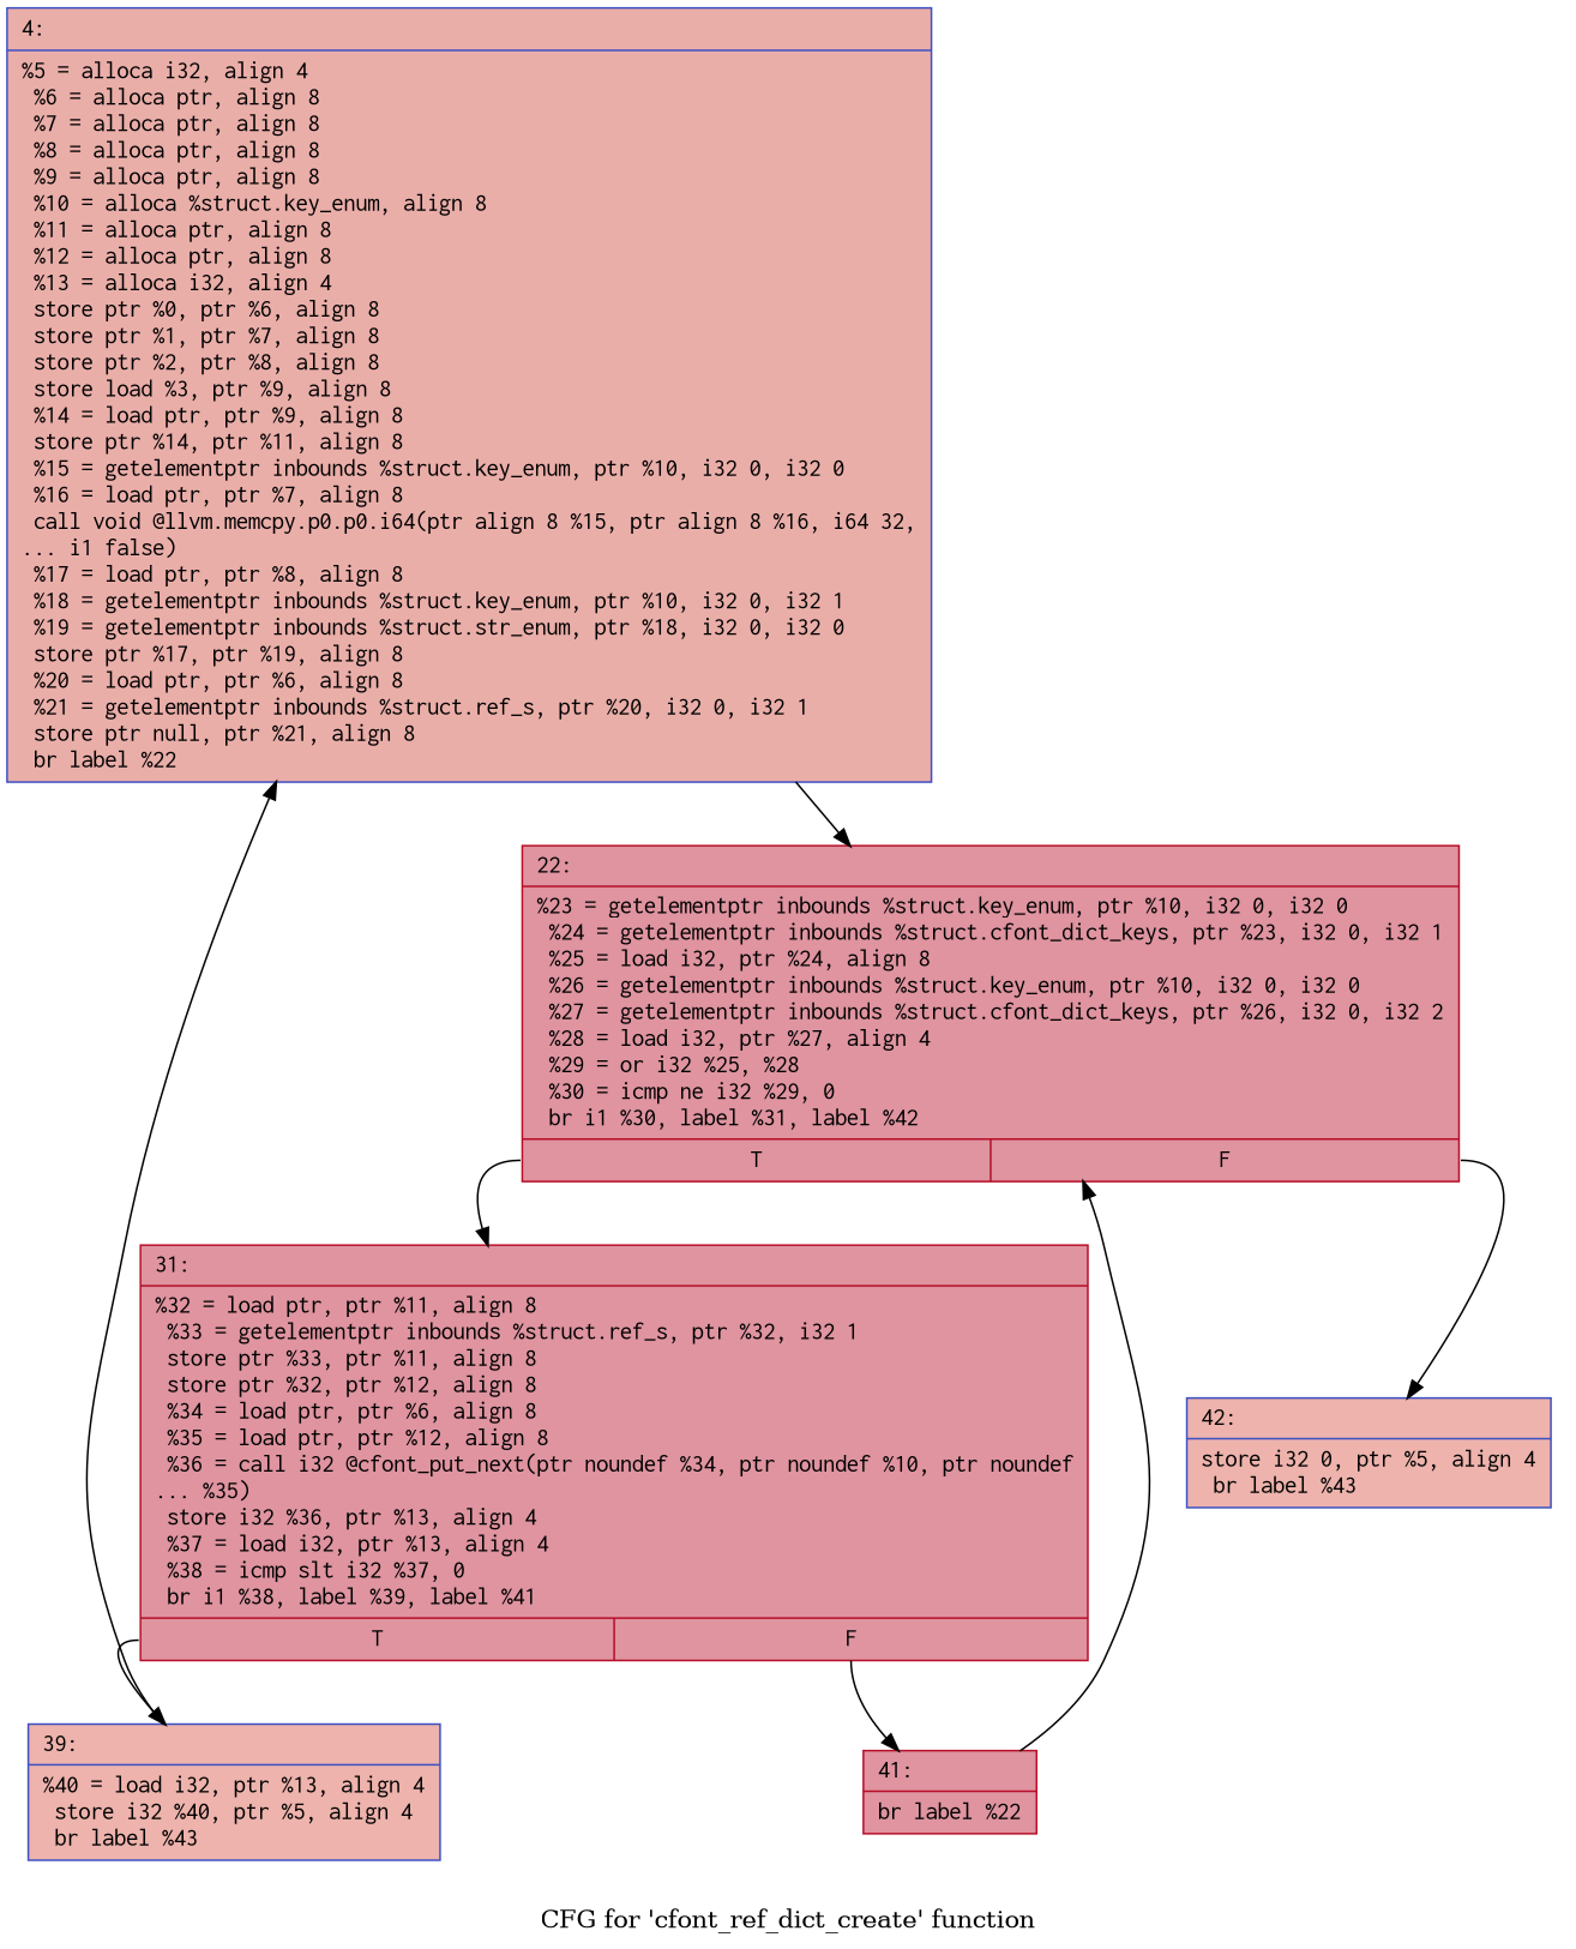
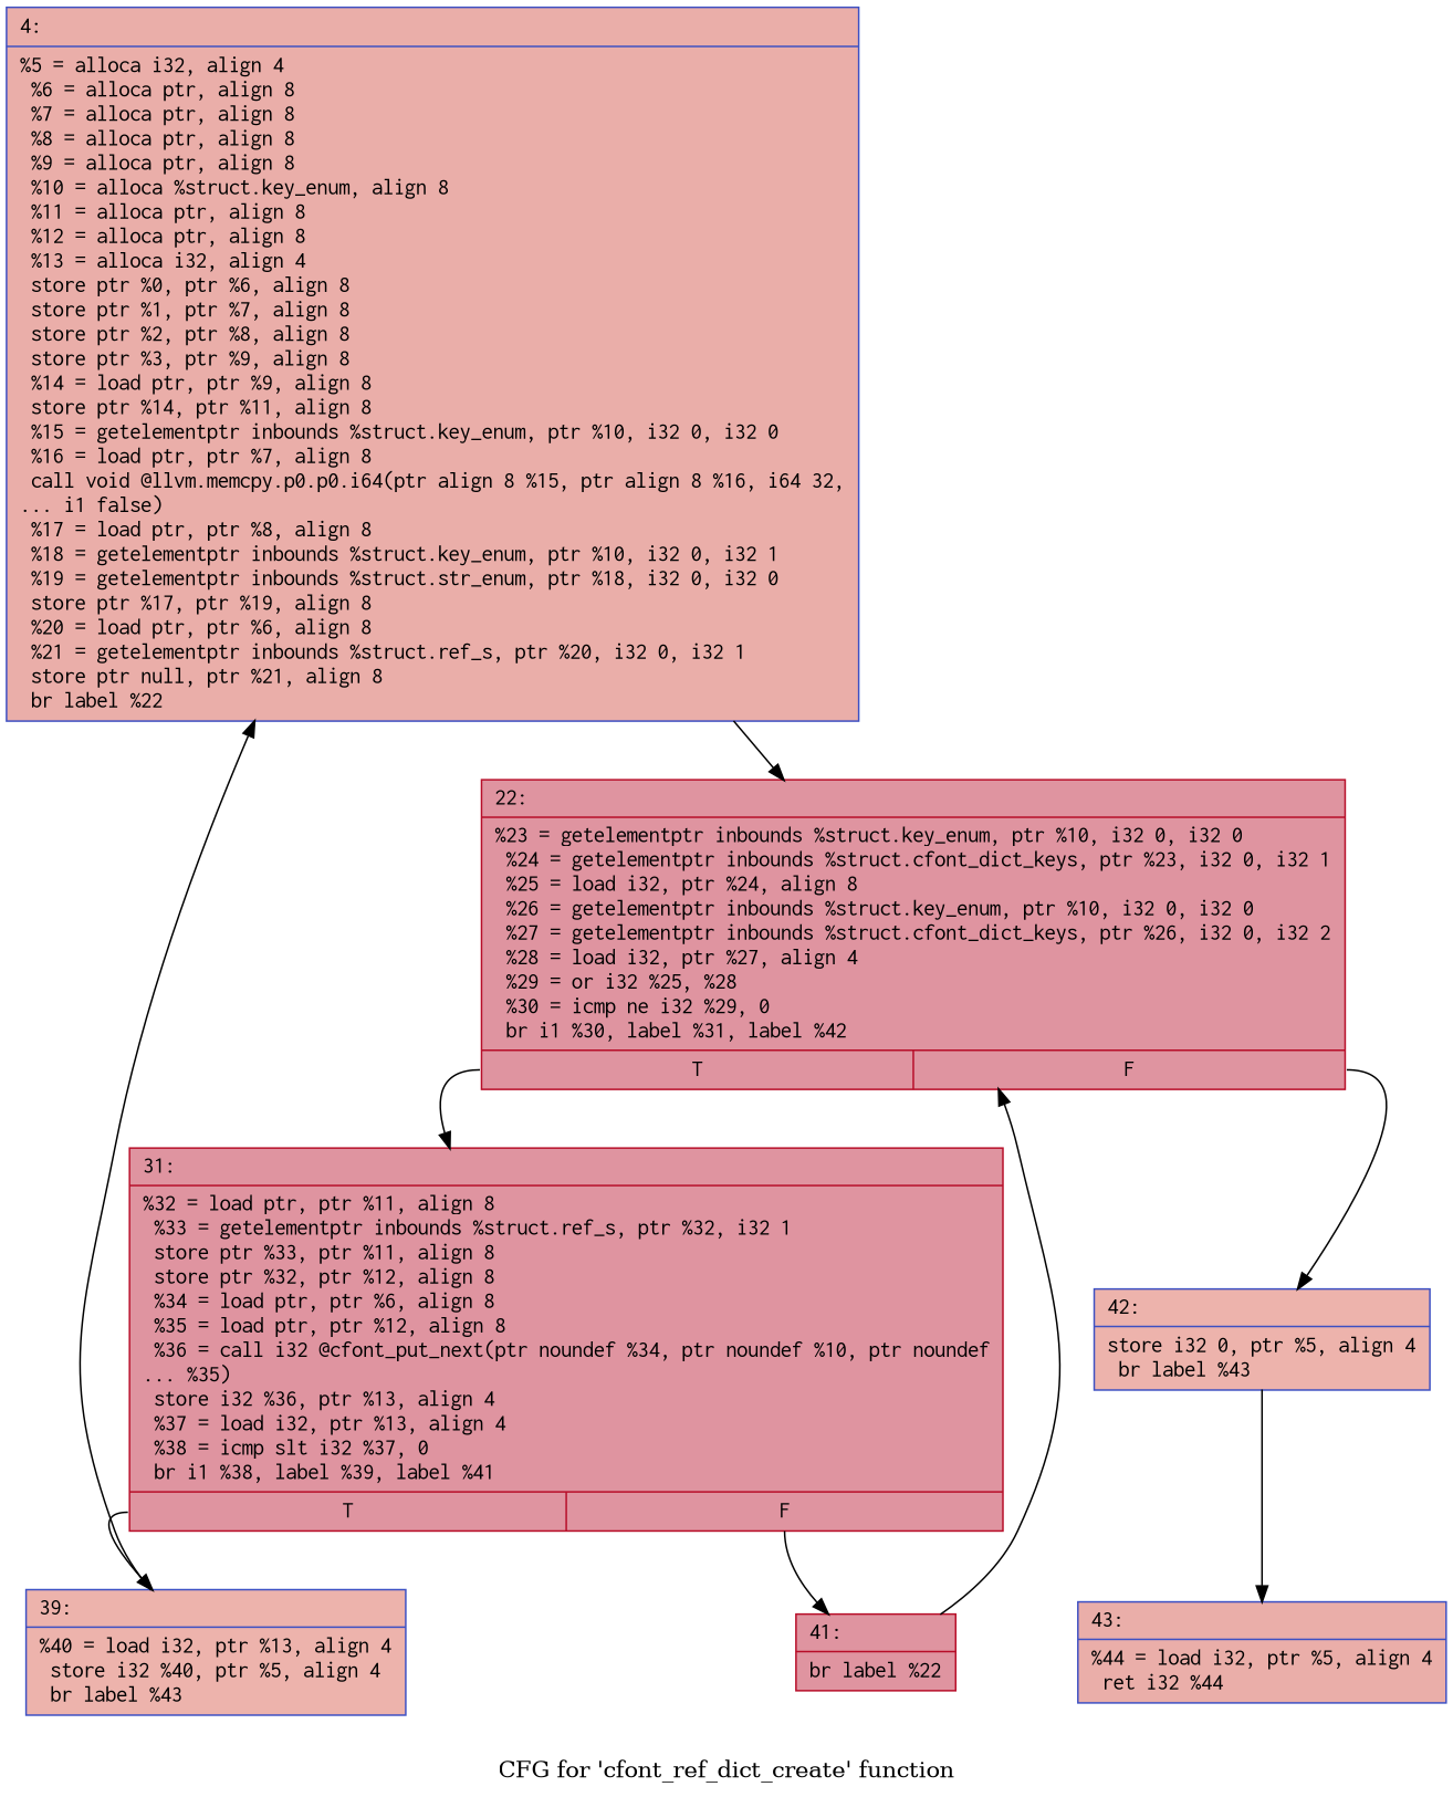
  digraph {
    label="CFG for 'cfont_ref_dict_create' function"
    node [color="#3d50c3ff" fillcolor="#b70d2870" fontname=Courier shape=record style=filled]
-   n1 [fillcolor="#d0473d70" label="{4:\l|  %5 = alloca i32, align 4\l  %6 = alloca ptr, align 8\l  %7 = alloca ptr, align 8\l  %8 = alloca ptr, align 8\l  %9 = alloca ptr, align 8\l  %10 = alloca %struct.key_enum, align 8\l  %11 = alloca ptr, align 8\l  %12 = alloca ptr, align 8\l  %13 = alloca i32, align 4\l  store ptr %0, ptr %6, align 8\l  store ptr %1, ptr %7, align 8\l  store ptr %2, ptr %8, align 8\l  store load %3, ptr %9, align 8\l  %14 = load ptr, ptr %9, align 8\l  store ptr %14, ptr %11, align 8\l  %15 = getelementptr inbounds %struct.key_enum, ptr %10, i32 0, i32 0\l  %16 = load ptr, ptr %7, align 8\l  call void @llvm.memcpy.p0.p0.i64(ptr align 8 %15, ptr align 8 %16, i64 32,\l... i1 false)\l  %17 = load ptr, ptr %8, align 8\l  %18 = getelementptr inbounds %struct.key_enum, ptr %10, i32 0, i32 1\l  %19 = getelementptr inbounds %struct.str_enum, ptr %18, i32 0, i32 0\l  store ptr %17, ptr %19, align 8\l  %20 = load ptr, ptr %6, align 8\l  %21 = getelementptr inbounds %struct.ref_s, ptr %20, i32 0, i32 1\l  store ptr null, ptr %21, align 8\l  br label %22\l}"]
+   n1 [fillcolor="#d0473d70" label="{4:\l|  %5 = alloca i32, align 4\l  %6 = alloca ptr, align 8\l  %7 = alloca ptr, align 8\l  %8 = alloca ptr, align 8\l  %9 = alloca ptr, align 8\l  %10 = alloca %struct.key_enum, align 8\l  %11 = alloca ptr, align 8\l  %12 = alloca ptr, align 8\l  %13 = alloca i32, align 4\l  store ptr %0, ptr %6, align 8\l  store ptr %1, ptr %7, align 8\l  store ptr %2, ptr %8, align 8\l  store ptr %3, ptr %9, align 8\l  %14 = load ptr, ptr %9, align 8\l  store ptr %14, ptr %11, align 8\l  %15 = getelementptr inbounds %struct.key_enum, ptr %10, i32 0, i32 0\l  %16 = load ptr, ptr %7, align 8\l  call void @llvm.memcpy.p0.p0.i64(ptr align 8 %15, ptr align 8 %16, i64 32,\l... i1 false)\l  %17 = load ptr, ptr %8, align 8\l  %18 = getelementptr inbounds %struct.key_enum, ptr %10, i32 0, i32 1\l  %19 = getelementptr inbounds %struct.str_enum, ptr %18, i32 0, i32 0\l  store ptr %17, ptr %19, align 8\l  %20 = load ptr, ptr %6, align 8\l  %21 = getelementptr inbounds %struct.ref_s, ptr %20, i32 0, i32 1\l  store ptr null, ptr %21, align 8\l  br label %22\l}"]
    n2 [color="#b70d28ff" label="{22:\l|  %23 = getelementptr inbounds %struct.key_enum, ptr %10, i32 0, i32 0\l  %24 = getelementptr inbounds %struct.cfont_dict_keys, ptr %23, i32 0, i32 1\l  %25 = load i32, ptr %24, align 8\l  %26 = getelementptr inbounds %struct.key_enum, ptr %10, i32 0, i32 0\l  %27 = getelementptr inbounds %struct.cfont_dict_keys, ptr %26, i32 0, i32 2\l  %28 = load i32, ptr %27, align 4\l  %29 = or i32 %25, %28\l  %30 = icmp ne i32 %29, 0\l  br i1 %30, label %31, label %42\l|{<s0>T|<s1>F}}"]
    n3 [color="#b70d28ff" label="{31:\l|  %32 = load ptr, ptr %11, align 8\l  %33 = getelementptr inbounds %struct.ref_s, ptr %32, i32 1\l  store ptr %33, ptr %11, align 8\l  store ptr %32, ptr %12, align 8\l  %34 = load ptr, ptr %6, align 8\l  %35 = load ptr, ptr %12, align 8\l  %36 = call i32 @cfont_put_next(ptr noundef %34, ptr noundef %10, ptr noundef\l... %35)\l  store i32 %36, ptr %13, align 4\l  %37 = load i32, ptr %13, align 4\l  %38 = icmp slt i32 %37, 0\l  br i1 %38, label %39, label %41\l|{<s0>T|<s1>F}}"]
    n4 [fillcolor="#d6524470" label="{42:\l|  store i32 0, ptr %5, align 4\l  br label %43\l}"]
    n5 [fillcolor="#d6524470" label="{39:\l|  %40 = load i32, ptr %13, align 4\l  store i32 %40, ptr %5, align 4\l  br label %43\l}"]
    n6 [color="#b70d28ff" label="{41:\l|  br label %22\l}"]
+   n7 [fillcolor="#d0473d70" label="{43:\l|  %44 = load i32, ptr %5, align 4\l  ret i32 %44\l}"]
    n1 -> n2
    n2 -> n3 [tailport=s0]
    n2 -> n4 [tailport=s1]
    n3 -> n5 [tailport=s0]
    n3 -> n6 [tailport=s1]
+   n4 -> n7
    n5 -> n1
    n6 -> n2
  }
